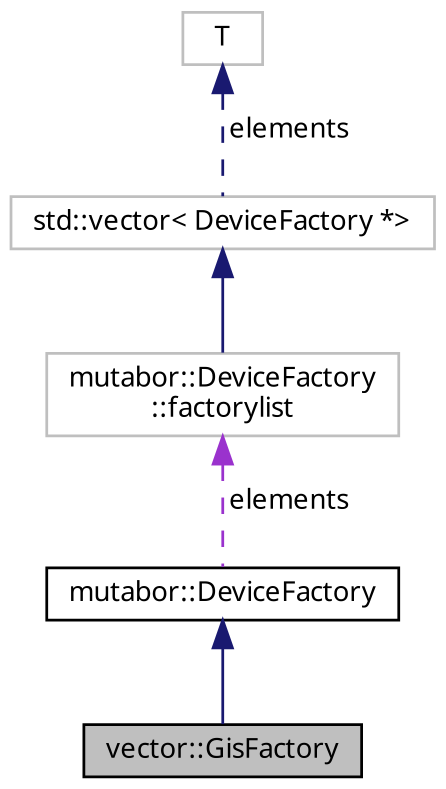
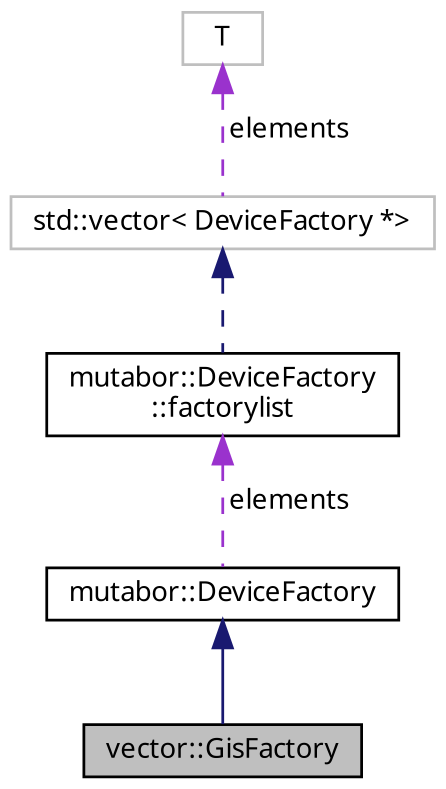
  digraph {
    node [color=black fillcolor=white fontname=Sans fontsize=10 shape=record style=filled]
    edge [color=midnightblue dir=back fontname=Sans fontsize=10 labelfontname=Sans labelfontsize=10 style=solid]
    n1 [fillcolor=grey75 fontcolor=black height=0.2 label="vector::GisFactory" width=0.4]
    n2 [height=0.2 label="mutabor::DeviceFactory" width=0.4]
-   n3 [color=grey75 height=0.2 label="mutabor::DeviceFactory\l::factorylist" width=0.4]
+   n3 [height=0.2 label="mutabor::DeviceFactory\l::factorylist" width=0.4]
    n4 [color=grey75 height=0.2 label="std::vector\< DeviceFactory *\>" width=0.4]
    n5 [color=grey75 height=0.2 label=T width=0.4]
    n2 -> n1
    n3 -> n2 [color=darkorchid3 label=" elements" style=dashed]
-   n4 -> n3
-   n5 -> n4 [label=" elements" style=dashed]
+   n4 -> n3 [style=dashed]
+   n5 -> n4 [color=darkorchid3 label=" elements" style=dashed]
  }
